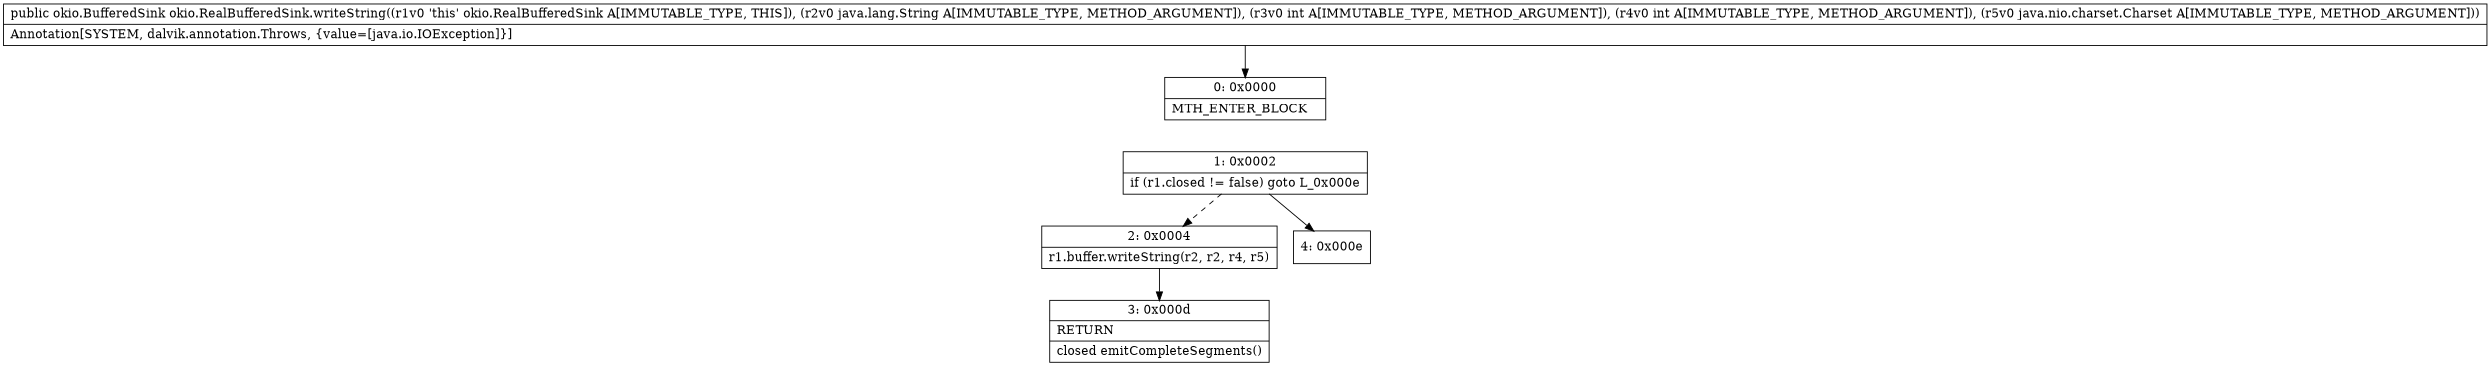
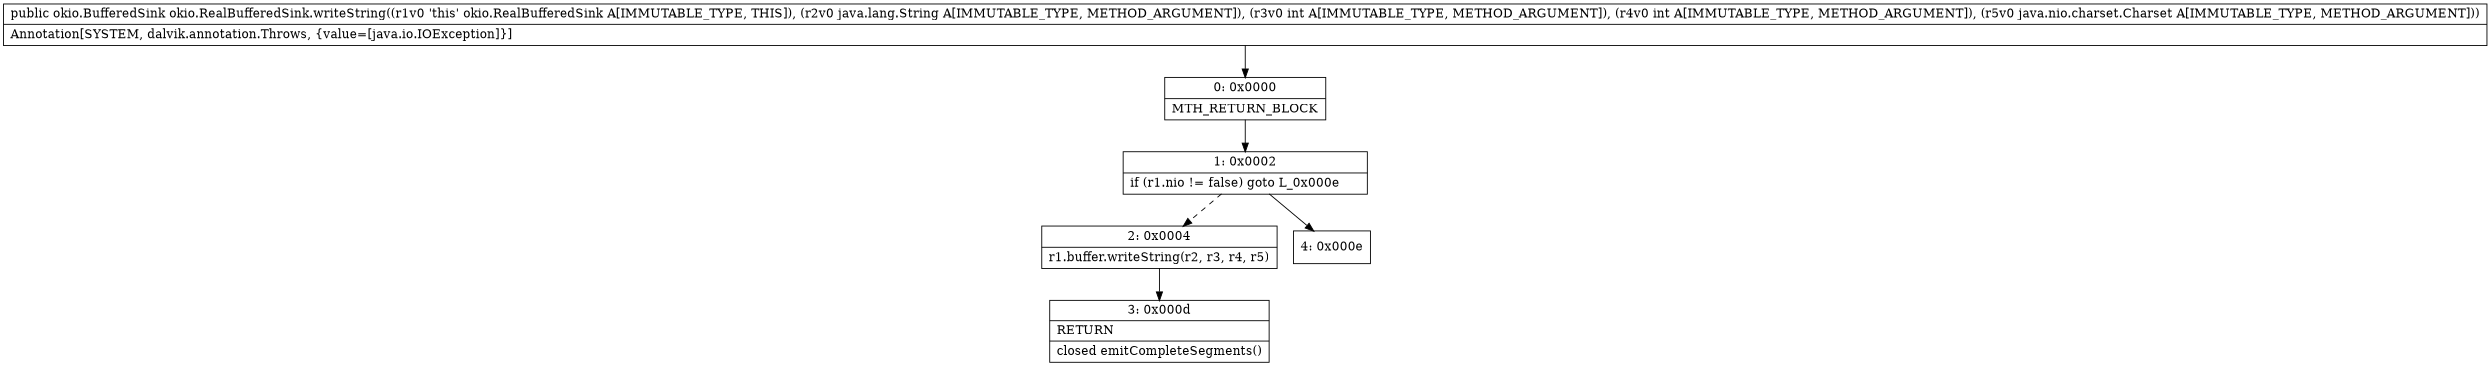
  digraph {
    node [shape=record]
-   n1 [label="{0\:\ 0x0000|MTH_ENTER_BLOCK\l}"]
-   n2 [label="{1\:\ 0x0002|if (r1.closed != false) goto L_0x000e\l}"]
-   n3 [label="{2\:\ 0x0004|r1.buffer.writeString(r2, r2, r4, r5)\l}"]
+   n1 [label="{0\:\ 0x0000|MTH_RETURN_BLOCK\l}"]
+   n2 [label="{1\:\ 0x0002|if (r1.nio != false) goto L_0x000e\l}"]
+   n3 [label="{2\:\ 0x0004|r1.buffer.writeString(r2, r3, r4, r5)\l}"]
    n4 [label="{4\:\ 0x000e}"]
    n5 [label="{3\:\ 0x000d|RETURN\l|closed emitCompleteSegments()\l}"]
    n6 [label="{public okio.BufferedSink okio.RealBufferedSink.writeString((r1v0 'this' okio.RealBufferedSink A[IMMUTABLE_TYPE, THIS]), (r2v0 java.lang.String A[IMMUTABLE_TYPE, METHOD_ARGUMENT]), (r3v0 int A[IMMUTABLE_TYPE, METHOD_ARGUMENT]), (r4v0 int A[IMMUTABLE_TYPE, METHOD_ARGUMENT]), (r5v0 java.nio.charset.Charset A[IMMUTABLE_TYPE, METHOD_ARGUMENT]))  | Annotation[SYSTEM, dalvik.annotation.Throws, \{value=[java.io.IOException]\}]\l}"]
+   n1 -> n2
    n2 -> n3 [style=dashed]
    n2 -> n4
    n3 -> n5
    n6 -> n1
  }
